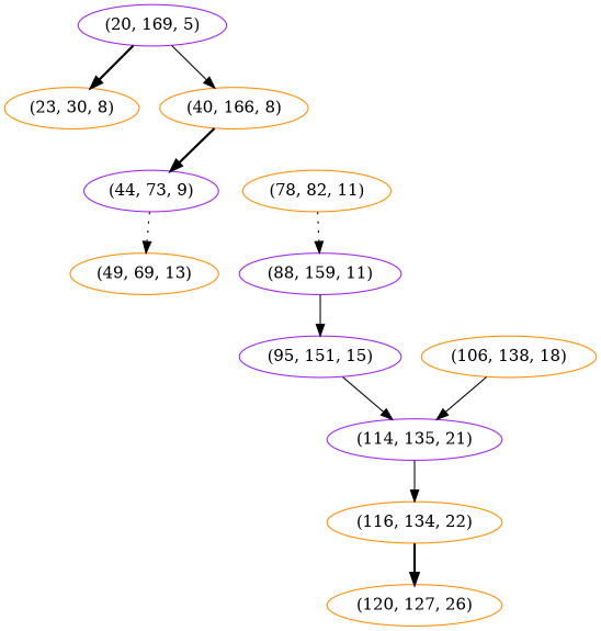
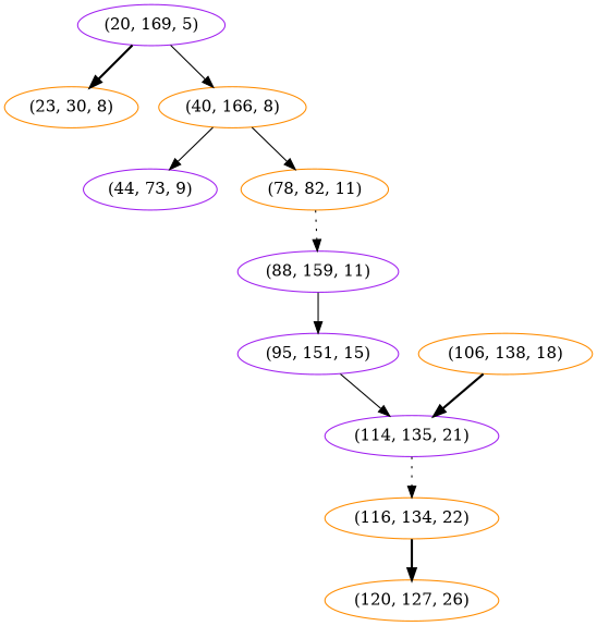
  digraph {
    node [color=darkorange]
    edge [style=solid]
    "(20, 169, 5)" [color=purple]
    "(23, 30, 8)"
    "(40, 166, 8)"
    "(44, 73, 9)" [color=purple]
    "(78, 82, 11)"
-   "(49, 69, 13)"
    "(88, 159, 11)" [color=purple]
    "(95, 151, 15)" [color=purple]
    "(114, 135, 21)" [color=purple]
    "(106, 138, 18)"
    "(116, 134, 22)"
    "(120, 127, 26)"
    "(20, 169, 5)" -> "(23, 30, 8)" [style=bold]
    "(20, 169, 5)" -> "(40, 166, 8)"
-   "(40, 166, 8)" -> "(44, 73, 9)" [style=bold]
-   "(44, 73, 9)" -> "(49, 69, 13)" [style=dotted]
+   "(40, 166, 8)" -> "(44, 73, 9)"
+   "(40, 166, 8)" -> "(78, 82, 11)"
    "(78, 82, 11)" -> "(88, 159, 11)" [style=dotted]
    "(88, 159, 11)" -> "(95, 151, 15)"
    "(95, 151, 15)" -> "(114, 135, 21)"
-   "(114, 135, 21)" -> "(116, 134, 22)"
-   "(106, 138, 18)" -> "(114, 135, 21)"
+   "(114, 135, 21)" -> "(116, 134, 22)" [style=dotted]
+   "(106, 138, 18)" -> "(114, 135, 21)" [style=bold]
    "(116, 134, 22)" -> "(120, 127, 26)" [style=bold]
  }
